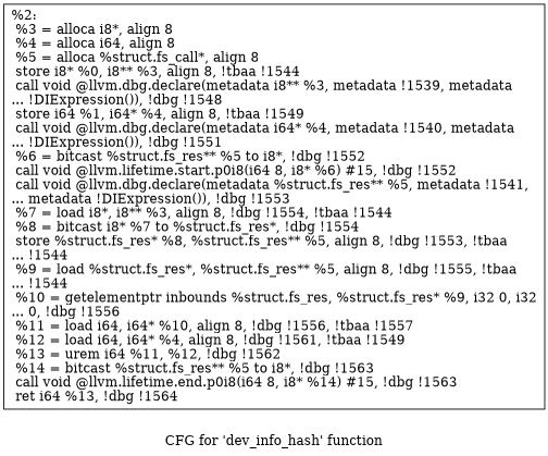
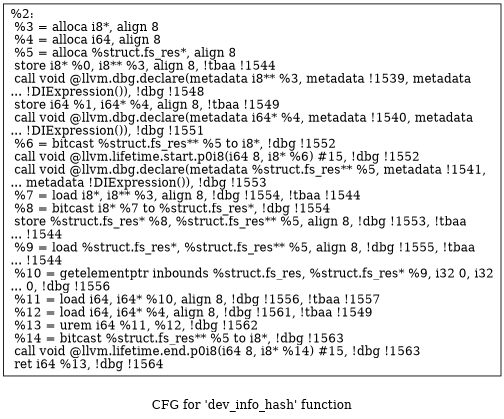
  digraph {
    label="CFG for 'dev_info_hash' function"
-   n1 [label="{%2:\l  %3 = alloca i8*, align 8\l  %4 = alloca i64, align 8\l  %5 = alloca %struct.fs_call*, align 8\l  store i8* %0, i8** %3, align 8, !tbaa !1544\l  call void @llvm.dbg.declare(metadata i8** %3, metadata !1539, metadata\l... !DIExpression()), !dbg !1548\l  store i64 %1, i64* %4, align 8, !tbaa !1549\l  call void @llvm.dbg.declare(metadata i64* %4, metadata !1540, metadata\l... !DIExpression()), !dbg !1551\l  %6 = bitcast %struct.fs_res** %5 to i8*, !dbg !1552\l  call void @llvm.lifetime.start.p0i8(i64 8, i8* %6) #15, !dbg !1552\l  call void @llvm.dbg.declare(metadata %struct.fs_res** %5, metadata !1541,\l... metadata !DIExpression()), !dbg !1553\l  %7 = load i8*, i8** %3, align 8, !dbg !1554, !tbaa !1544\l  %8 = bitcast i8* %7 to %struct.fs_res*, !dbg !1554\l  store %struct.fs_res* %8, %struct.fs_res** %5, align 8, !dbg !1553, !tbaa\l... !1544\l  %9 = load %struct.fs_res*, %struct.fs_res** %5, align 8, !dbg !1555, !tbaa\l... !1544\l  %10 = getelementptr inbounds %struct.fs_res, %struct.fs_res* %9, i32 0, i32\l... 0, !dbg !1556\l  %11 = load i64, i64* %10, align 8, !dbg !1556, !tbaa !1557\l  %12 = load i64, i64* %4, align 8, !dbg !1561, !tbaa !1549\l  %13 = urem i64 %11, %12, !dbg !1562\l  %14 = bitcast %struct.fs_res** %5 to i8*, !dbg !1563\l  call void @llvm.lifetime.end.p0i8(i64 8, i8* %14) #15, !dbg !1563\l  ret i64 %13, !dbg !1564\l}" shape=record]
+   n1 [label="{%2:\l  %3 = alloca i8*, align 8\l  %4 = alloca i64, align 8\l  %5 = alloca %struct.fs_res*, align 8\l  store i8* %0, i8** %3, align 8, !tbaa !1544\l  call void @llvm.dbg.declare(metadata i8** %3, metadata !1539, metadata\l... !DIExpression()), !dbg !1548\l  store i64 %1, i64* %4, align 8, !tbaa !1549\l  call void @llvm.dbg.declare(metadata i64* %4, metadata !1540, metadata\l... !DIExpression()), !dbg !1551\l  %6 = bitcast %struct.fs_res** %5 to i8*, !dbg !1552\l  call void @llvm.lifetime.start.p0i8(i64 8, i8* %6) #15, !dbg !1552\l  call void @llvm.dbg.declare(metadata %struct.fs_res** %5, metadata !1541,\l... metadata !DIExpression()), !dbg !1553\l  %7 = load i8*, i8** %3, align 8, !dbg !1554, !tbaa !1544\l  %8 = bitcast i8* %7 to %struct.fs_res*, !dbg !1554\l  store %struct.fs_res* %8, %struct.fs_res** %5, align 8, !dbg !1553, !tbaa\l... !1544\l  %9 = load %struct.fs_res*, %struct.fs_res** %5, align 8, !dbg !1555, !tbaa\l... !1544\l  %10 = getelementptr inbounds %struct.fs_res, %struct.fs_res* %9, i32 0, i32\l... 0, !dbg !1556\l  %11 = load i64, i64* %10, align 8, !dbg !1556, !tbaa !1557\l  %12 = load i64, i64* %4, align 8, !dbg !1561, !tbaa !1549\l  %13 = urem i64 %11, %12, !dbg !1562\l  %14 = bitcast %struct.fs_res** %5 to i8*, !dbg !1563\l  call void @llvm.lifetime.end.p0i8(i64 8, i8* %14) #15, !dbg !1563\l  ret i64 %13, !dbg !1564\l}" shape=record]
  }
